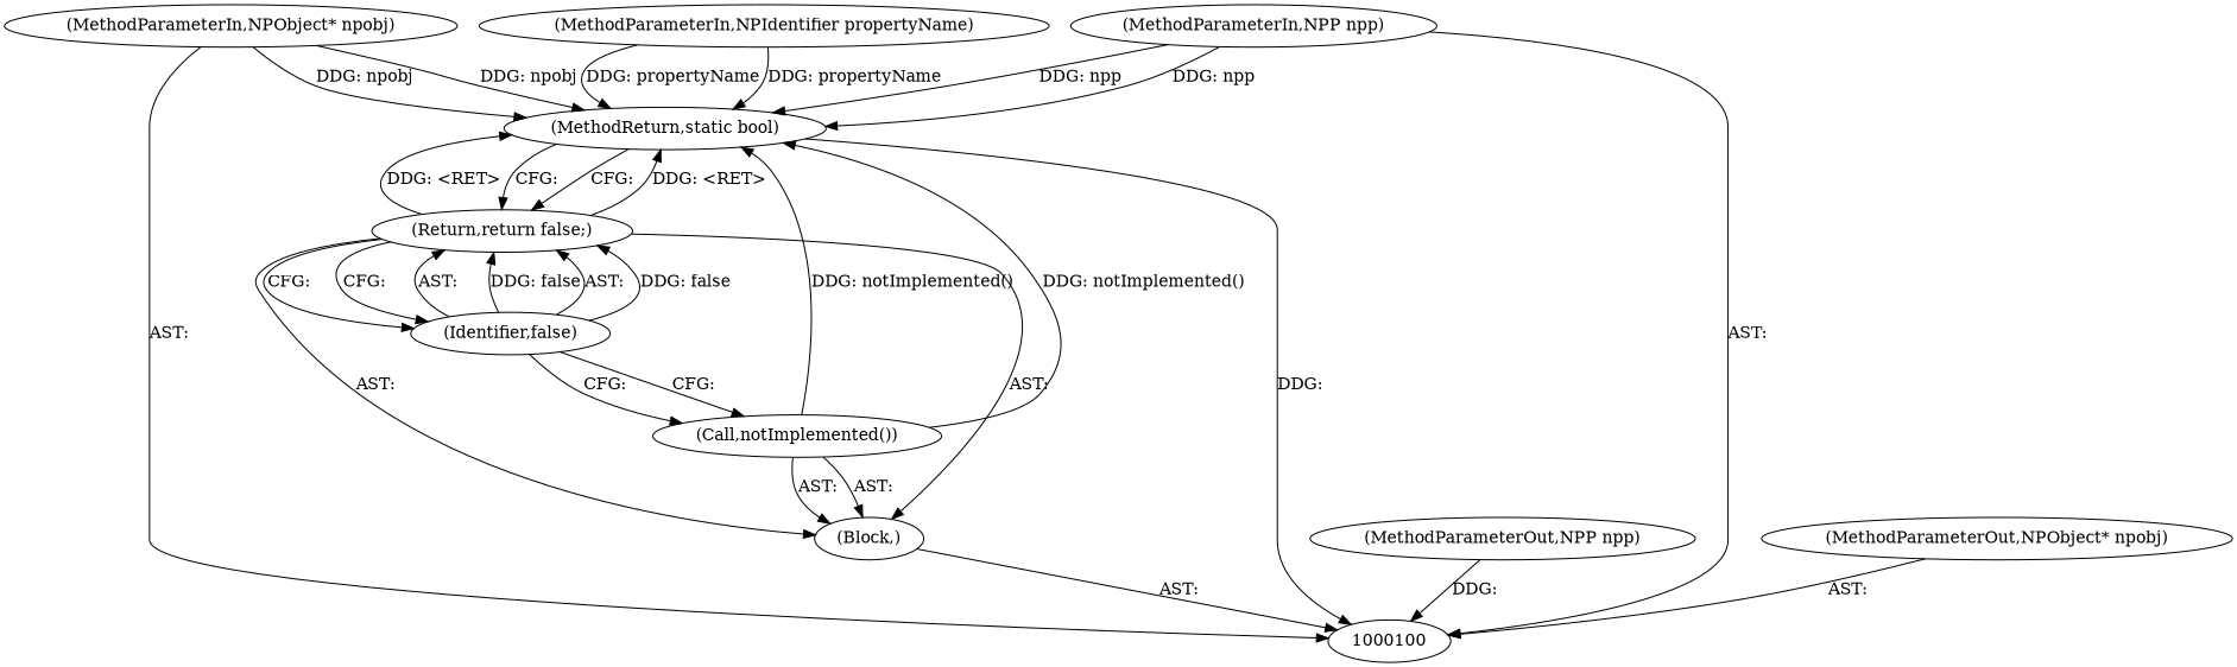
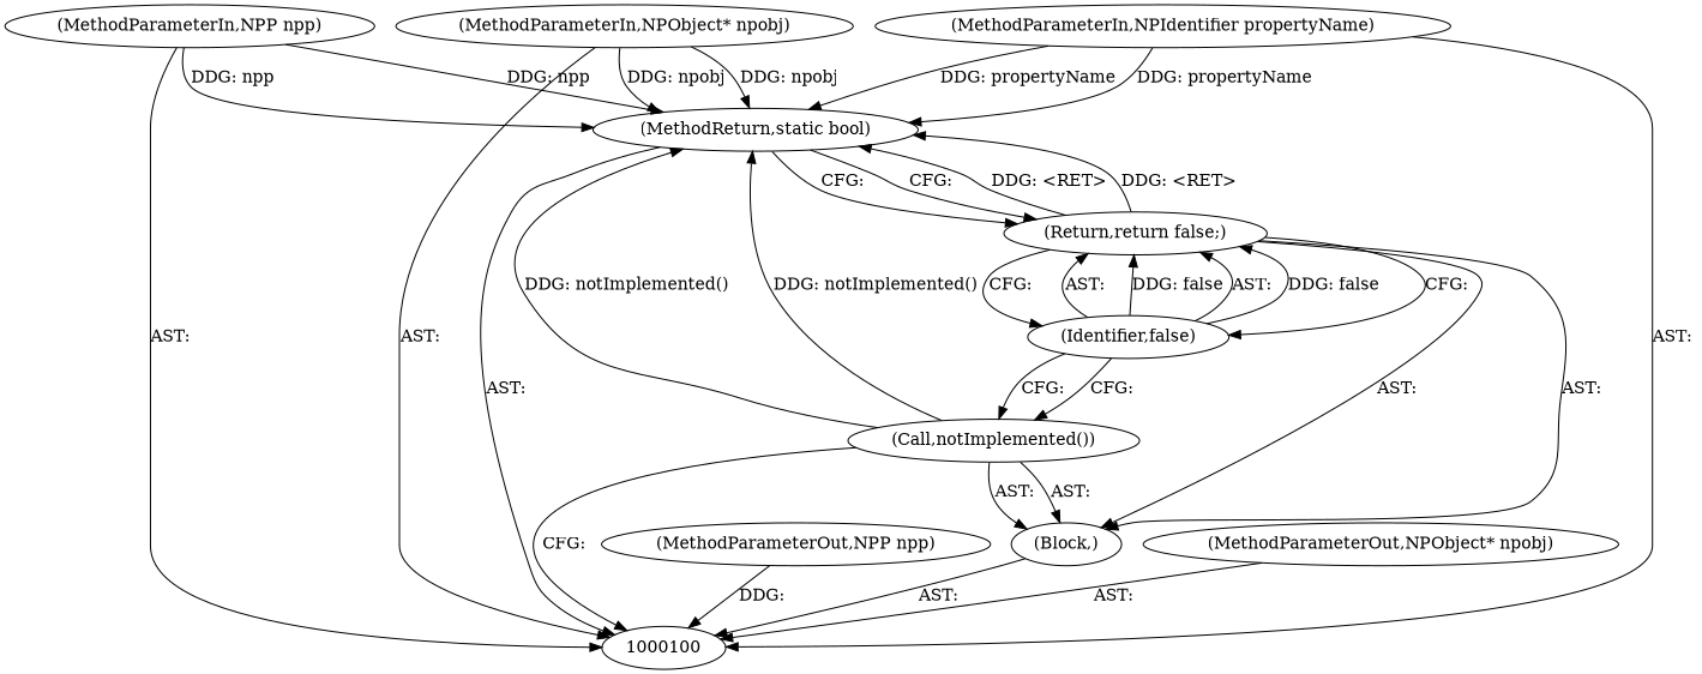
  digraph {
    n1 [label="(MethodReturn,static bool)"]
    n2 [label="(Return,return false;)"]
    1000100
    n4 [label="(Block,)"]
    n5 [label="(Identifier,false)"]
    n6 [label="(MethodParameterIn,NPP npp)"]
    n7 [label="(MethodParameterOut,NPP npp)"]
    n8 [label="(MethodParameterIn,NPObject* npobj)"]
    n9 [label="(MethodParameterOut,NPObject* npobj)"]
    n10 [label="(MethodParameterIn,NPIdentifier propertyName)"]
    n11 [label="(Call,notImplemented())"]
    n1 -> n2 [label="CFG: "]
    n1 -> n2 [label="CFG: "]
-   n1 -> 1000100 [label="DDG: "]
+   n1 -> 1000100 [label="AST: "]
    n2 -> n1 [label="DDG: <RET>"]
    n2 -> n1 [label="DDG: <RET>"]
    n2 -> n4 [label="AST: "]
    n2 -> n4 [label="AST: "]
    n2 -> n5 [label="CFG: "]
    n2 -> n5 [label="CFG: "]
    n4 -> 1000100 [label="AST: "]
    n5 -> n2 [label="AST: "]
    n5 -> n2 [label="DDG: false"]
    n5 -> n2 [label="AST: "]
    n5 -> n2 [label="DDG: false"]
    n5 -> n11 [label="CFG: "]
    n5 -> n11 [label="CFG: "]
    n6 -> n1 [label="DDG: npp"]
    n6 -> n1 [label="DDG: npp"]
    n6 -> 1000100 [label="AST: "]
    n7 -> 1000100 [label="DDG: "]
    n8 -> n1 [label="DDG: npobj"]
    n8 -> n1 [label="DDG: npobj"]
    n8 -> 1000100 [label="AST: "]
    n9 -> 1000100 [label="AST: "]
    n10 -> n1 [label="DDG: propertyName"]
    n10 -> n1 [label="DDG: propertyName"]
+   n10 -> 1000100 [label="AST: "]
    n11 -> n1 [label="DDG: notImplemented()"]
    n11 -> n1 [label="DDG: notImplemented()"]
+   n11 -> 1000100 [label="CFG: "]
    n11 -> n4 [label="AST: "]
    n11 -> n4 [label="AST: "]
  }
